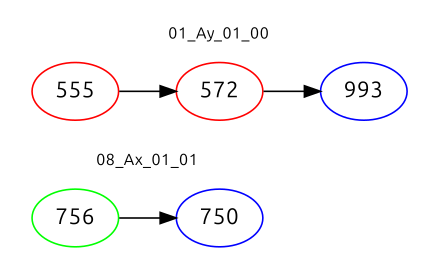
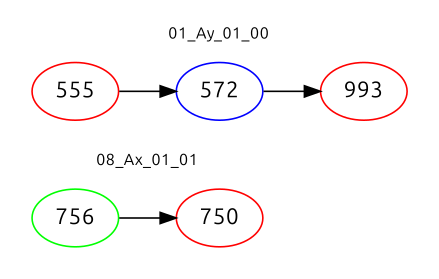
  digraph {
    fontname=Ubuntu
    rankdir=LR
    node [color=blue fontname=Ubuntu]
    edge [color=black fontname=Ubuntu]
    n1 [color=green label=756]
-   n2 [label=750]
+   n2 [color=red label=750]
    n3 [color=red label=555]
-   n4 [color=red label=572]
-   n5 [label=993]
+   n4 [label=572]
+   n5 [color=red label=993]
    subgraph cluster_1 {
      color=white
      fontsize=10
      label="08_Ax_01_01"
      n1
      n2
    }
    subgraph cluster_2 {
      color=white
      fontsize=10
      label="01_Ay_01_00"
      n3
      n4
      n5
    }
    n1 -> n2
    n3 -> n4
    n4 -> n5
  }
